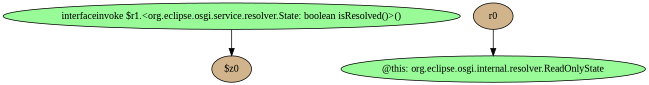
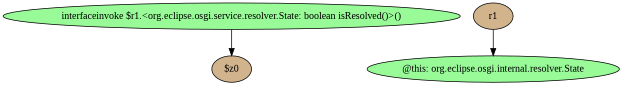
  digraph {
    fontname="Liberation Serif"
    node [fillcolor=palegreen fontname="Liberation Serif" style=filled]
    edge [fontname="Liberation Serif"]
    n1 [label="interfaceinvoke $r1.<org.eclipse.osgi.service.resolver.State: boolean isResolved()>()"]
    n2 [fillcolor=tan label="$z0"]
-   n3 [label="@this: org.eclipse.osgi.internal.resolver.ReadOnlyState"]
-   n4 [fillcolor=tan label=r0]
+   n3 [label="@this: org.eclipse.osgi.internal.resolver.State"]
+   n4 [fillcolor=tan label=r1]
    n1 -> n2
    n4 -> n3
  }
